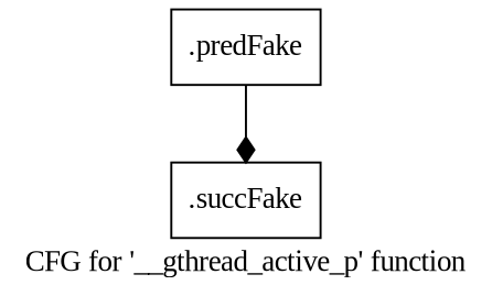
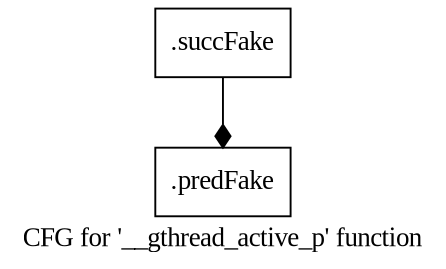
  digraph {
    label="CFG for '__gthread_active_p' function"
    fontname="Liberation Serif"
    node [filename="/mnt/xilinx/Vitis_HLS/2021.2/tps/lnx64/gcc-6.2.0/lib/gcc/x86_64-pc-linux-gnu/6.2.0/../../../../include/c++/6.2.0/x86_64-pc-linux-gnu/bits/gthr-default.h" linenumber=251 shape=record fontname="Liberation Serif"]
    n1 [label="{.predFake}"]
    n2 [label="{.succFake}"]
-   n1 -> n2 [execusionnum=7016 filename="/mnt/xilinx/Vitis_HLS/2021.2/tps/lnx64/gcc-6.2.0/lib/gcc/x86_64-pc-linux-gnu/6.2.0/../../../../include/c++/6.2.0/x86_64-pc-linux-gnu/bits/gthr-default.h" arrowhead=diamond fontname="Liberation Serif"]
+   n2 -> n1 [execusionnum=7016 filename="/mnt/xilinx/Vitis_HLS/2021.2/tps/lnx64/gcc-6.2.0/lib/gcc/x86_64-pc-linux-gnu/6.2.0/../../../../include/c++/6.2.0/x86_64-pc-linux-gnu/bits/gthr-default.h" arrowhead=diamond fontname="Liberation Serif"]
  }
